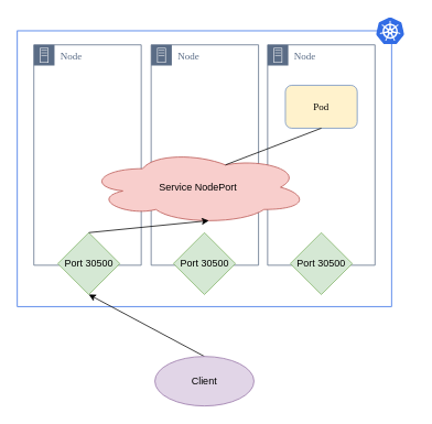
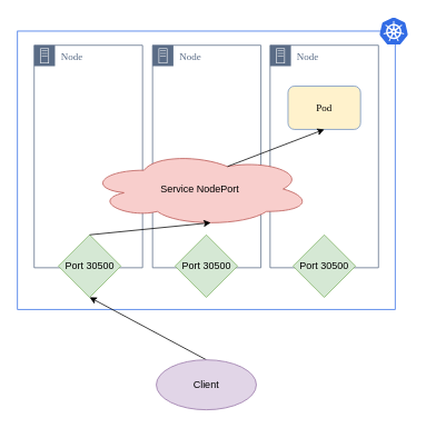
  <mxCell id="0" />
  <mxCell id="1" parent="0" />
  <mxCell id="2" value="" style="group;verticalAlign=bottom;" parent="1" vertex="1" connectable="0"><mxGeometry x="20.5" y="20.5" width="480" height="350" as="geometry" /></mxCell>
  <mxCell id="3" value="" style="rounded=0;whiteSpace=wrap;html=1;fillColor=#ffffff;strokeColor=#326ce5;" parent="2" vertex="1"><mxGeometry y="16" width="453" height="334" as="geometry" /></mxCell>
  <mxCell id="4" value="" style="aspect=fixed;html=1;perimeter=none;align=center;shadow=0;dashed=0;image;fontSize=12;image=img/lib/mscae/Kubernetes.svg;" parent="2" vertex="1"><mxGeometry x="434.717" width="34.211" height="32.842" as="geometry" /></mxCell>
  <mxCell id="5" value="&lt;font face=&quot;Tahoma&quot;&gt;Node&lt;/font&gt;" style="points=[[0,0],[0.25,0],[0.5,0],[0.75,0],[1,0],[1,0.25],[1,0.5],[1,0.75],[1,1],[0.75,1],[0.5,1],[0.25,1],[0,1],[0,0.75],[0,0.5],[0,0.25]];outlineConnect=0;gradientColor=none;html=1;whiteSpace=wrap;fontSize=12;fontStyle=0;shape=mxgraph.aws4.group;grIcon=mxgraph.aws4.group_on_premise;strokeColor=#5A6C86;fillColor=none;verticalAlign=top;align=left;spacingLeft=30;fontColor=#5A6C86;dashed=0;" parent="2" vertex="1"><mxGeometry x="20" y="33" width="130" height="267" as="geometry" /></mxCell>
  <mxCell id="6" value="Node" style="points=[[0,0],[0.25,0],[0.5,0],[0.75,0],[1,0],[1,0.25],[1,0.5],[1,0.75],[1,1],[0.75,1],[0.5,1],[0.25,1],[0,1],[0,0.75],[0,0.5],[0,0.25]];outlineConnect=0;gradientColor=none;html=1;whiteSpace=wrap;fontSize=12;fontStyle=0;shape=mxgraph.aws4.group;grIcon=mxgraph.aws4.group_on_premise;strokeColor=#5A6C86;fillColor=none;verticalAlign=top;align=left;spacingLeft=30;fontColor=#5A6C86;dashed=0;fontFamily=Tahoma;" parent="2" vertex="1"><mxGeometry x="162" y="33" width="130" height="267" as="geometry" /></mxCell>
  <mxCell id="7" value="Node" style="points=[[0,0],[0.25,0],[0.5,0],[0.75,0],[1,0],[1,0.25],[1,0.5],[1,0.75],[1,1],[0.75,1],[0.5,1],[0.25,1],[0,1],[0,0.75],[0,0.5],[0,0.25]];outlineConnect=0;gradientColor=none;html=1;whiteSpace=wrap;fontSize=12;fontStyle=0;shape=mxgraph.aws4.group;grIcon=mxgraph.aws4.group_on_premise;strokeColor=#5A6C86;fillColor=none;verticalAlign=top;align=left;spacingLeft=30;fontColor=#5A6C86;dashed=0;fontFamily=Tahoma;" parent="2" vertex="1"><mxGeometry x="303" y="33" width="130" height="267" as="geometry" /></mxCell>
  <mxCell id="8" value="Pod" style="rounded=1;whiteSpace=wrap;html=1;strokeColor=#6c8ebf;fillColor=#fff2cc;fontFamily=Tahoma;" parent="2" vertex="1"><mxGeometry x="324.5" y="82" width="87" height="52" as="geometry" /></mxCell>
  <mxCell id="9" value="Service NodePort" style="ellipse;shape=cloud;whiteSpace=wrap;html=1;fillColor=#f8cecc;strokeColor=#b85450;" vertex="1" parent="2"><mxGeometry x="85" y="160.5" width="267" height="90" as="geometry" /></mxCell>
- <mxCell id="10" value="" style="endArrow=none;html=1;entryX=0.5;entryY=1;entryDx=0;entryDy=0;exitX=0.625;exitY=0.2;exitDx=0;exitDy=0;exitPerimeter=0;" edge="1" parent="2" source="9" target="8"><mxGeometry width="50" height="50" relative="1" as="geometry"><mxPoint y="342" as="sourcePoint" /><mxPoint x="50" y="292" as="targetPoint" /></mxGeometry></mxCell>
+ <mxCell id="10" value="" style="endArrow=classic;html=1;entryX=0.5;entryY=1;entryDx=0;entryDy=0;exitX=0.625;exitY=0.2;exitDx=0;exitDy=0;exitPerimeter=0;" edge="1" parent="2" source="9" target="8"><mxGeometry width="50" height="50" relative="1" as="geometry"><mxPoint y="342" as="sourcePoint" /><mxPoint x="50" y="292" as="targetPoint" /></mxGeometry></mxCell>
  <mxCell id="11" value="Port 30500" style="rhombus;whiteSpace=wrap;html=1;fillColor=#d5e8d4;strokeColor=#82b366;" vertex="1" parent="2"><mxGeometry x="49" y="260.5" width="75" height="75" as="geometry" /></mxCell>
  <mxCell id="12" value="" style="endArrow=classic;html=1;entryX=0.55;entryY=0.95;entryDx=0;entryDy=0;entryPerimeter=0;exitX=0.5;exitY=0;exitDx=0;exitDy=0;" edge="1" parent="2" source="11" target="9"><mxGeometry width="50" height="50" relative="1" as="geometry"><mxPoint x="-16.5" y="531" as="sourcePoint" /><mxPoint x="211.85" y="266.5" as="targetPoint" /></mxGeometry></mxCell>
  <mxCell id="13" value="Port 30500" style="rhombus;whiteSpace=wrap;html=1;fillColor=#d5e8d4;strokeColor=#82b366;" vertex="1" parent="2"><mxGeometry x="189" y="260.5" width="75" height="75" as="geometry" /></mxCell>
  <mxCell id="14" value="Port 30500" style="rhombus;whiteSpace=wrap;html=1;fillColor=#d5e8d4;strokeColor=#82b366;" vertex="1" parent="2"><mxGeometry x="330.5" y="260.5" width="75" height="75" as="geometry" /></mxCell>
  <mxCell id="15" value="" style="endArrow=classic;html=1;entryX=0.5;entryY=1;entryDx=0;entryDy=0;exitX=0.5;exitY=0;exitDx=0;exitDy=0;" edge="1" parent="1" source="16" target="11"><mxGeometry width="50" height="50" relative="1" as="geometry"><mxPoint x="227.5" y="421.5" as="sourcePoint" /><mxPoint x="54" y="501.5" as="targetPoint" /></mxGeometry></mxCell>
  <mxCell id="16" value="Client" style="ellipse;whiteSpace=wrap;html=1;fillColor=#e1d5e7;strokeColor=#9673a6;" vertex="1" parent="1"><mxGeometry x="187" y="431" width="120" height="60" as="geometry" /></mxCell>
